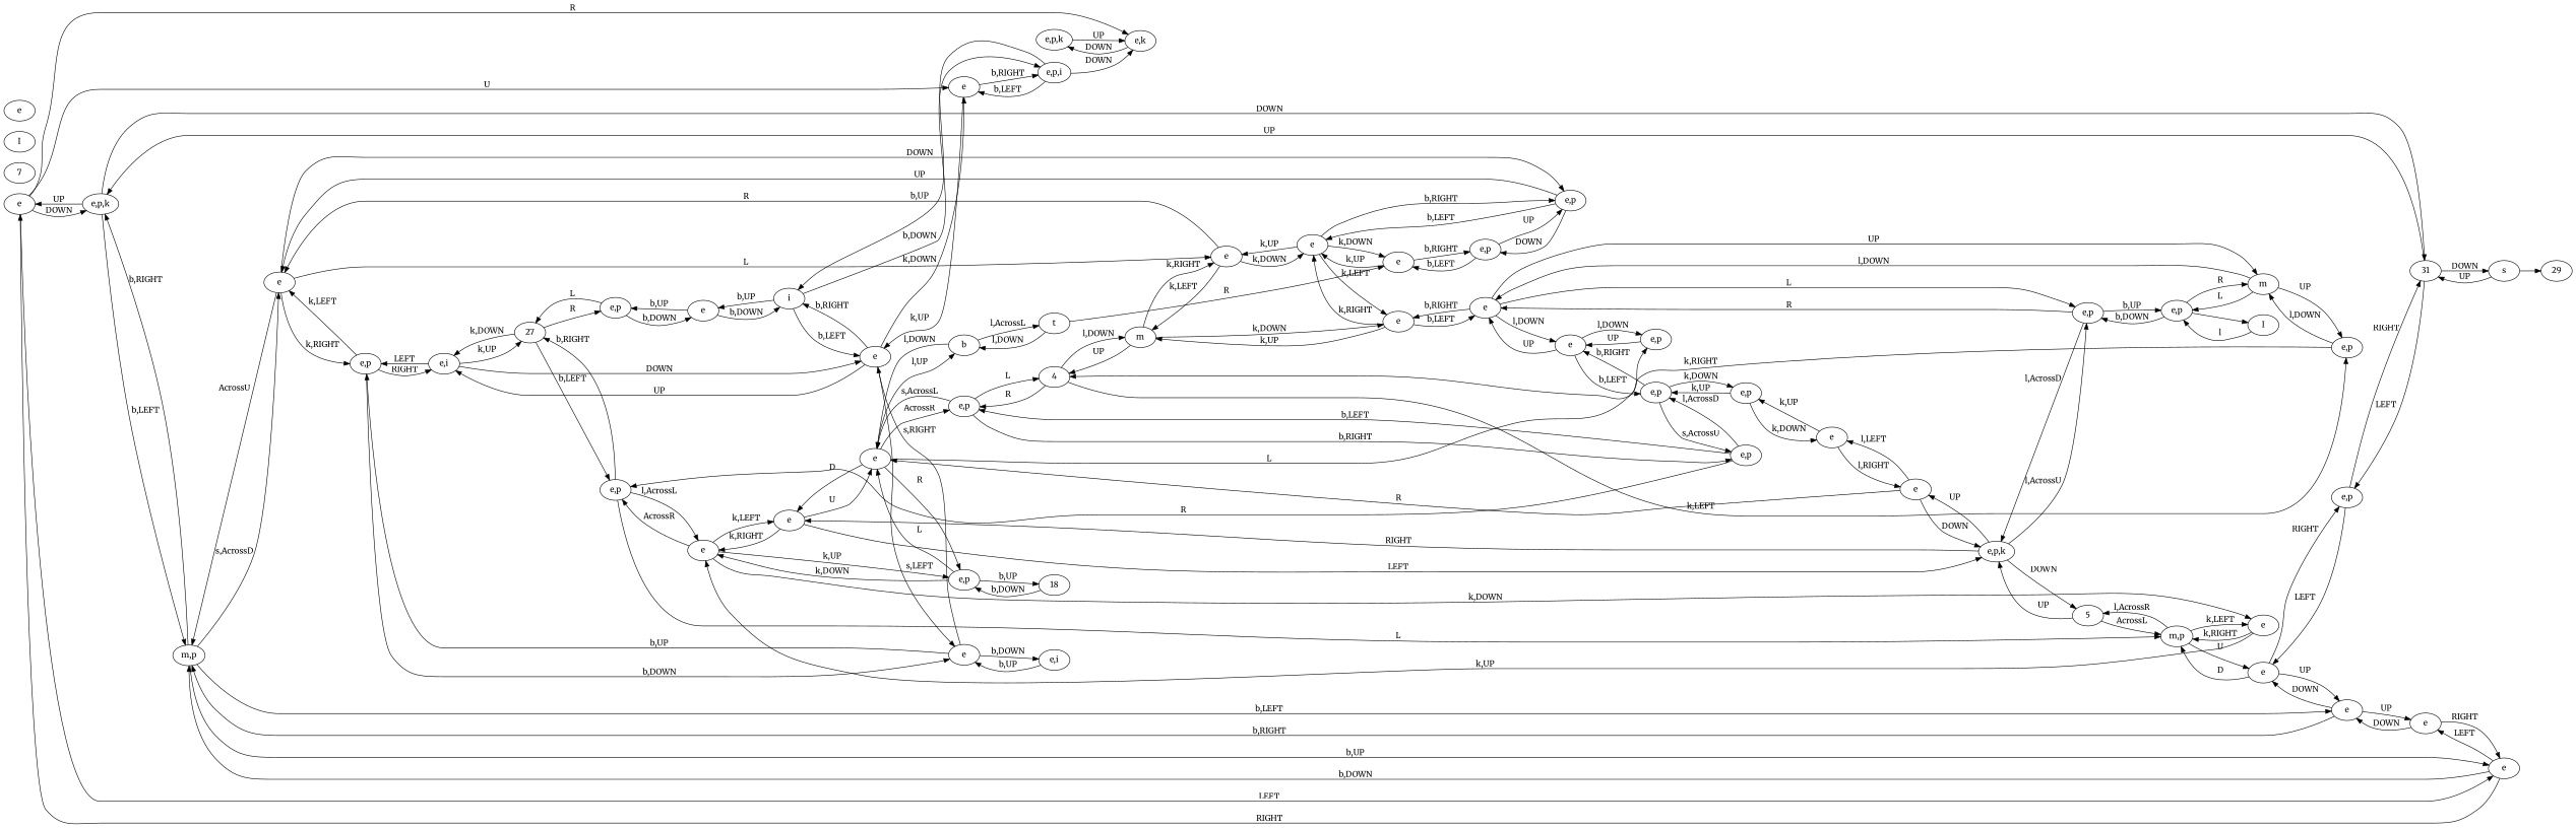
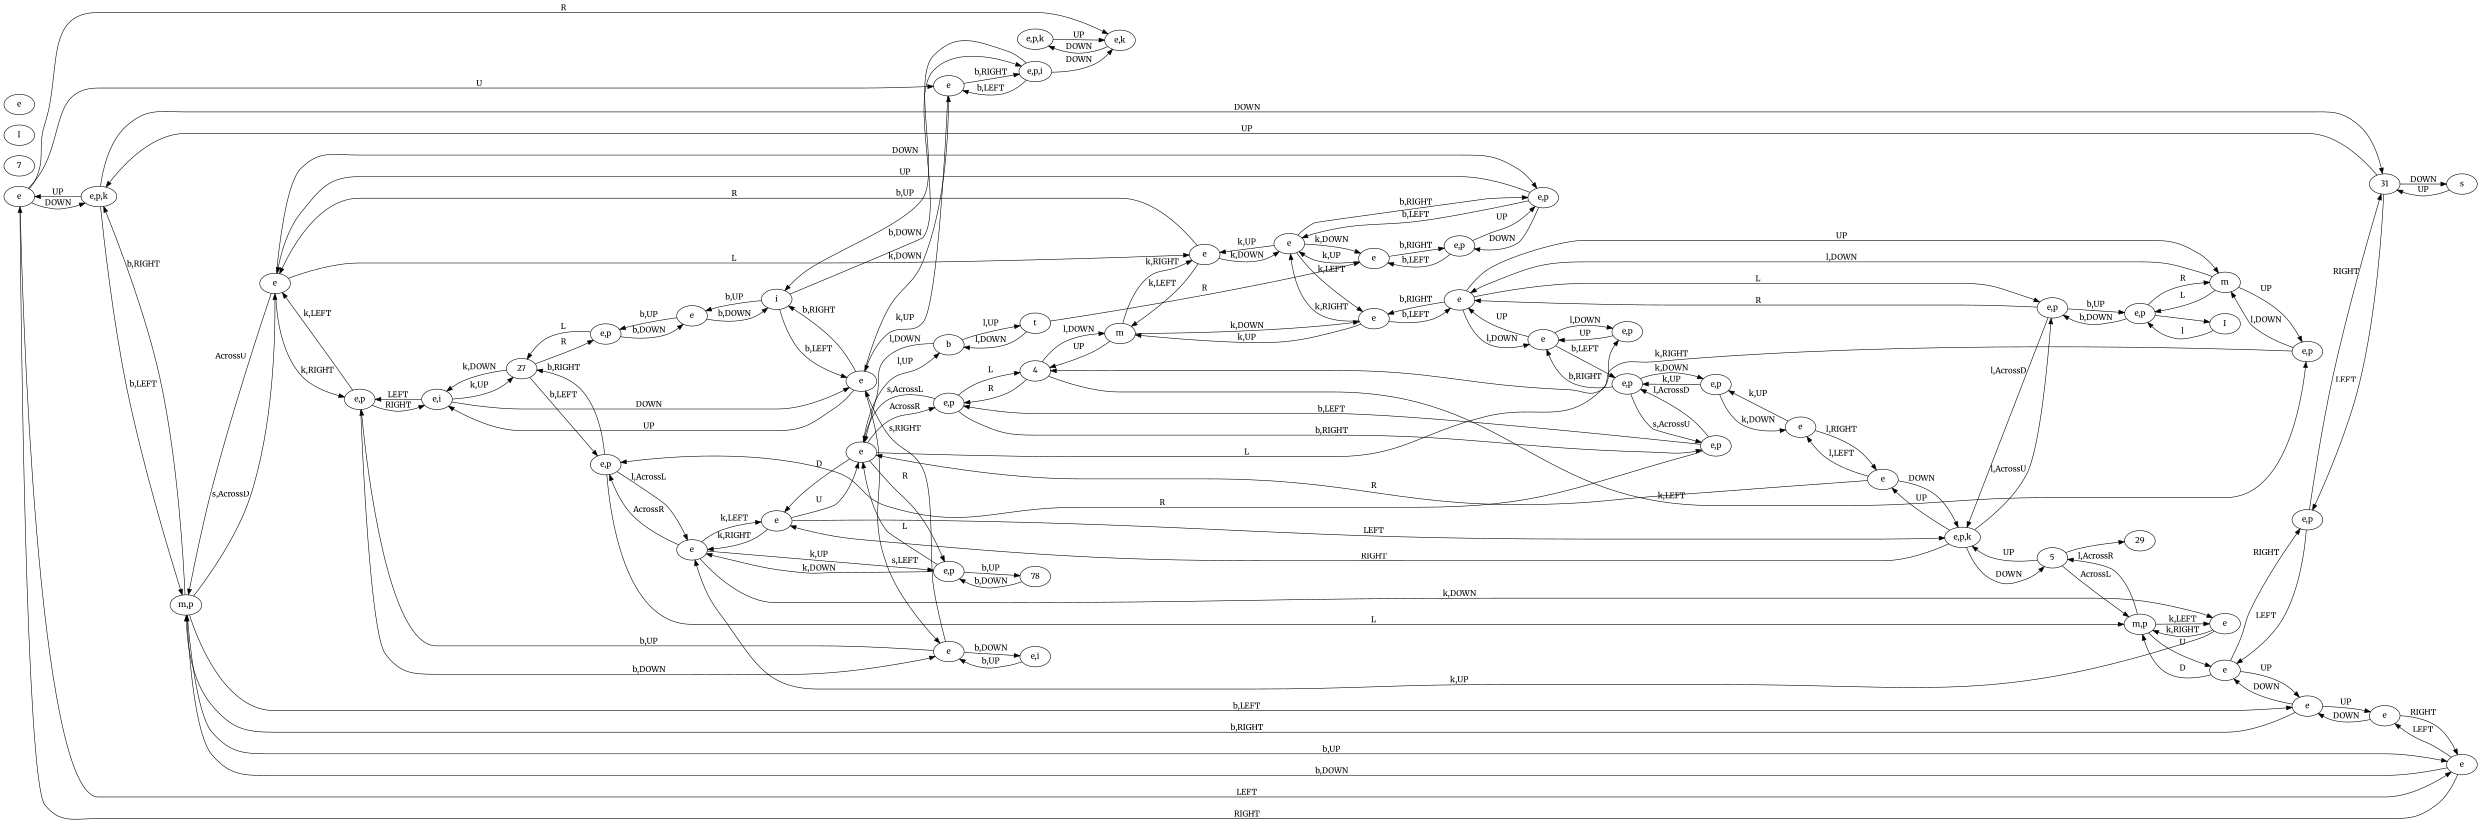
  digraph {
    fontname=Merriweather
    rankdir=LR
    node [fontname=Merriweather]
    edge [fontname=Merriweather]
    n1 [label="e,p,k"]
    n2 [label="e,k"]
    n3 [label="e,p"]
    n4 [label=e]
    n5 [label=e]
    n6 [label="e,i"]
    n7 [label=e]
    n8 [label="m,p"]
    n9 [label="e,p"]
    n10 [label=e]
    n11 [label="e,i"]
    27
    n13 [label=e]
    n14 [label=m]
    n15 [label="e,p,k"]
    n16 [label=e]
    n17 [label=e]
    n18 [label="e,p"]
    n19 [label=e]
    n20 [label=e]
    n21 [label=e]
    n22 [label="e,p"]
    n23 [label=m]
    n24 [label=e]
    4
    n26 [label="e,p"]
    n27 [label="e,p"]
    n28 [label=e]
    n29 [label="e,p"]
    n30 [label="e,p,k"]
    5
    n32 [label=e]
    n33 [label=e]
    n34 [label="m,p"]
    n35 [label=e]
    n36 [label=e]
    7
    n38 [label=I]
    n39 [label=I]
    n40 [label="e,p"]
    n41 [label=t]
    n42 [label=b]
    n43 [label="e,p"]
    n44 [label=e]
    n45 [label="e,p"]
    n46 [label=e]
    n47 [label=i]
    n48 [label=e]
    n49 [label="e,p"]
    n50 [label="e,p"]
    n51 [label="e,p"]
-   18
+   18 [label=78]
    n53 [label=e]
    n54 [label="e,p"]
    n55 [label=e]
    n56 [label=s]
    29
    31
    n59 [label="e,p"]
    n60 [label=e]
    n61 [label=e]
    n62 [label="e,p,i"]
    n1 -> n2 [label=UP]
    n2 -> n1 [label=DOWN]
    n3 -> n4 [label="k,LEFT"]
    n3 -> n5 [label="b,DOWN"]
    n3 -> n6 [label=RIGHT]
    n4 -> n3 [label="k,RIGHT"]
    n4 -> n7 [label=L]
    n4 -> n8 [label=AcrossU]
    n4 -> n9 [label=DOWN]
    n5 -> n3 [label="b,UP"]
    n5 -> n10 [label="s,RIGHT"]
    n5 -> n11 [label="b,DOWN"]
    n6 -> n3 [label=LEFT]
    n6 -> n10 [label=DOWN]
    n6 -> 27 [label="k,UP"]
    n7 -> n4 [label=R]
    n7 -> n13 [label="k,DOWN"]
    n7 -> n14 [label="k,LEFT"]
    n8 -> n4 [label="s,AcrossD"]
    n8 -> n15 [label="b,RIGHT"]
    n8 -> n16 [label="b,LEFT"]
    n8 -> n17 [label="b,UP"]
    n9 -> n4 [label=UP]
    n9 -> n13 [label="b,LEFT"]
    n9 -> n18 [label=DOWN]
    n10 -> n5 [label="s,LEFT"]
    n10 -> n6 [label=UP]
    n10 -> n46 [label="k,DOWN"]
    n10 -> n47 [label="b,RIGHT"]
    n11 -> n5 [label="b,UP"]
    27 -> n6 [label="k,DOWN"]
    27 -> n51 [label="b,LEFT"]
    27 -> n54 [label=R]
    n13 -> n7 [label="k,UP"]
    n13 -> n9 [label="b,RIGHT"]
    n13 -> n19 [label="k,LEFT"]
    n13 -> n21 [label="k,DOWN"]
    n14 -> n7 [label="k,RIGHT"]
    n14 -> n19 [label="k,DOWN"]
    n14 -> 4 [label=UP]
    n15 -> n8 [label="b,LEFT"]
    n15 -> 31 [label=DOWN]
    n15 -> n60 [label=UP]
    n16 -> n8 [label="b,RIGHT"]
    n16 -> n35 [label=DOWN]
    n16 -> n61 [label=UP]
    n17 -> n8 [label="b,DOWN"]
    n17 -> n60 [label=RIGHT]
    n17 -> n61 [label=LEFT]
    n18 -> n9 [label=UP]
    n18 -> n21 [label="b,LEFT"]
    n19 -> n13 [label="k,RIGHT"]
    n19 -> n14 [label="k,UP"]
    n19 -> n20 [label="b,LEFT"]
    n20 -> n19 [label="b,RIGHT"]
    n20 -> n22 [label=L]
    n20 -> n23 [label=UP]
    n20 -> n24 [label="l,DOWN"]
    n21 -> n13 [label="k,UP"]
    n21 -> n18 [label="b,RIGHT"]
    n22 -> n20 [label=R]
    n22 -> n30 [label="l,AcrossD"]
    n22 -> n40 [label="b,UP"]
    n23 -> n20 [label="l,DOWN"]
    n23 -> n26 [label=UP]
    n23 -> n40 [label=L]
    n24 -> n20 [label=UP]
    n24 -> n45 [label="b,LEFT"]
    n24 -> n49 [label="l,DOWN"]
    4 -> n14 [label="l,DOWN"]
    4 -> n26 [label="k,LEFT"]
    4 -> n27 [label=R]
    n26 -> n23 [label="l,DOWN"]
    n26 -> 4 [label="k,RIGHT"]
    n27 -> 4 [label=L]
    n27 -> n28 [label="s,AcrossL"]
    n27 -> n29 [label="b,RIGHT"]
    n28 -> n27 [label=AcrossR]
    n28 -> n32 [label=D]
    n28 -> n42 [label="l,UP"]
    n28 -> n49 [label=L]
    n28 -> n50 [label=R]
    n29 -> n27 [label="b,LEFT"]
    n29 -> n45 [label="l,AcrossD"]
    n29 -> n51 [label=R]
    n30 -> n22 [label="l,AcrossU"]
    n30 -> 5 [label=DOWN]
    n30 -> n32 [label=RIGHT]
    n30 -> n33 [label=UP]
    5 -> n30 [label=UP]
    5 -> n34 [label=AcrossL]
    n32 -> n28 [label=U]
    n32 -> n30 [label=LEFT]
    n32 -> n48 [label="k,RIGHT"]
    n33 -> n28 [label=R]
    n33 -> n30 [label=DOWN]
    n33 -> n44 [label="l,LEFT"]
    n34 -> 5 [label="l,AcrossR"]
    n34 -> n35 [label=U]
    n34 -> n36 [label="k,LEFT"]
    n35 -> n16 [label=UP]
    n35 -> n34 [label=D]
    n35 -> n59 [label=RIGHT]
    n36 -> n34 [label="k,RIGHT"]
    n36 -> n48 [label="k,UP"]
    n39 -> n40 [label=l]
    n40 -> n22 [label="b,DOWN"]
    n40 -> n23 [label=R]
    n40 -> n39
    n41 -> n21 [label=R]
    n41 -> n42 [label="l,DOWN"]
    n42 -> n28 [label="l,DOWN"]
-   n42 -> n41 [label="l,AcrossL"]
+   n42 -> n41 [label="l,UP"]
    n43 -> n44 [label="k,DOWN"]
    n43 -> n45 [label="k,UP"]
    n44 -> n33 [label="l,RIGHT"]
    n44 -> n43 [label="k,UP"]
    n45 -> n24 [label="b,RIGHT"]
    n45 -> n29 [label="s,AcrossU"]
    n45 -> n43 [label="k,DOWN"]
    n46 -> n10 [label="k,UP"]
    n46 -> n62 [label="b,RIGHT"]
    n47 -> n10 [label="b,LEFT"]
    n47 -> n55 [label="b,UP"]
    n47 -> n62 [label="b,DOWN"]
    n48 -> n32 [label="k,LEFT"]
    n48 -> n36 [label="k,DOWN"]
    n48 -> n50 [label="k,UP"]
    n48 -> n51 [label=AcrossR]
    n49 -> n24 [label=UP]
    n50 -> n28 [label=L]
    n50 -> n48 [label="k,DOWN"]
    n50 -> 18 [label="b,UP"]
    n51 -> 27 [label="b,RIGHT"]
    n51 -> n34 [label=L]
    n51 -> n48 [label="l,AcrossL"]
    18 -> n50 [label="b,DOWN"]
    n54 -> 27 [label=L]
    n54 -> n55 [label="b,DOWN"]
    n55 -> n47 [label="b,DOWN"]
    n55 -> n54 [label="b,UP"]
-   n56 -> 29
+   5 -> 29
    n56 -> 31 [label=UP]
    31 -> n15 [label=UP]
    31 -> n56 [label=DOWN]
    31 -> n59 [label=LEFT]
    n59 -> n35 [label=LEFT]
    n59 -> 31 [label=RIGHT]
    n60 -> n2 [label=R]
    n60 -> n15 [label=DOWN]
    n60 -> n17 [label=LEFT]
    n60 -> n46 [label=U]
    n61 -> n16 [label=DOWN]
    n61 -> n17 [label=RIGHT]
    n62 -> n2 [label=DOWN]
    n62 -> n46 [label="b,LEFT"]
    n62 -> n47 [label="b,UP"]
  }
